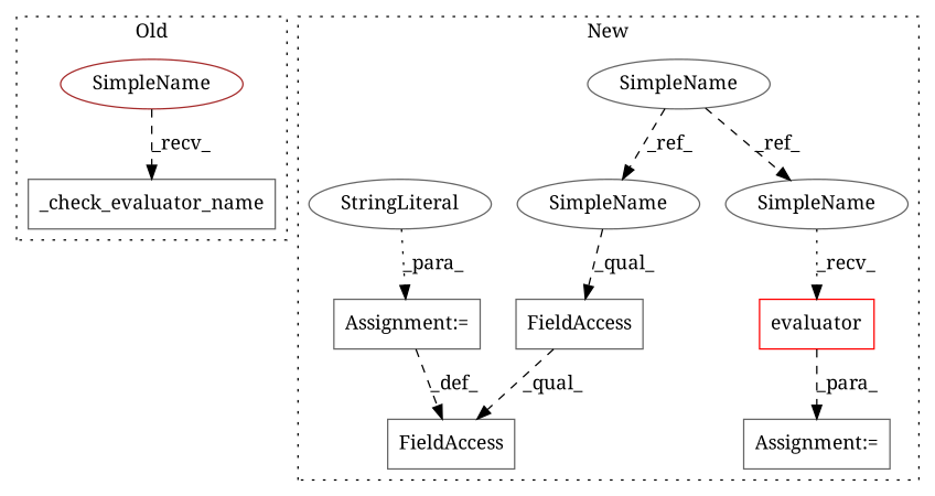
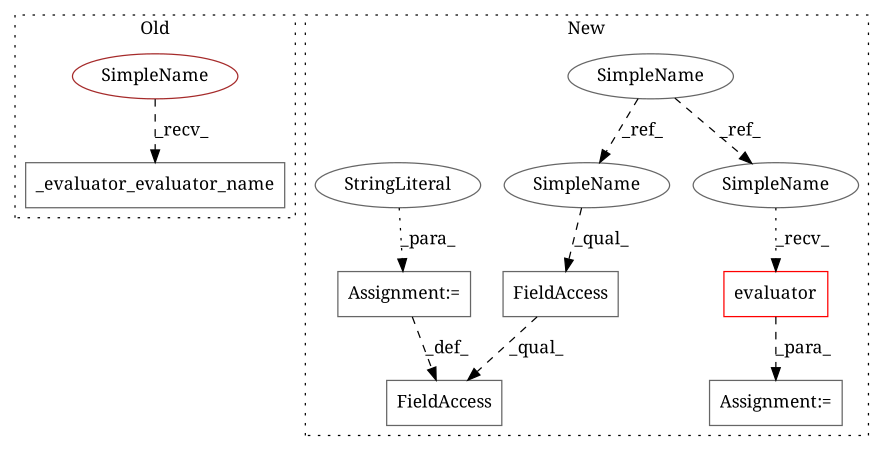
  digraph {
    fontname="Noto Serif"
    node [a=42 l=4 s=3377 shape=box color=gray40 fontname="Noto Serif"]
    edge [style=dashed fontname="Noto Serif"]
-   n1 [a=32 l=23 label=_check_evaluator_name s=5723]
+   n1 [a=32 l=23 label=_evaluator_evaluator_name s=5723]
    n2 [label=SimpleName s=5718 shape=ellipse color=brown]
    n3 [a=32 l=11 label=evaluator s=3419 color=red]
    n4 [label=SimpleName s=3336 shape=ellipse]
    n5 [a=22 l=14 label=FieldAccess]
    n6 [a=22 l=19 label=FieldAccess]
    n7 [a=7 l=1 label="Assignment:=" s=3413]
    n8 [a=7 l=1 label="Assignment:=" s=3396]
    n9 [a=45 l=6 label=StringLiteral s=3397 shape=ellipse]
    n10 [label=SimpleName s=3414 shape=ellipse]
    n11 [label=SimpleName shape=ellipse]
    subgraph cluster_1 {
      label=Old
      style=dotted
      n1
      n2
    }
    subgraph cluster_2 {
      label=New
      style=dotted
      n3
      n4
      n5
      n6
      n7
      n8
      n9
      n10
      n11
    }
    n2 -> n1 [label=_recv_]
    n3 -> n7 [label=_para_]
    n4 -> n10 [label=_ref_]
    n4 -> n11 [label=_ref_]
    n5 -> n6 [label=_qual_]
    n8 -> n6 [label=_def_]
    n9 -> n8 [label=_para_ style=dotted]
    n10 -> n3 [label=_recv_ style=dotted]
    n11 -> n5 [label=_qual_]
  }
